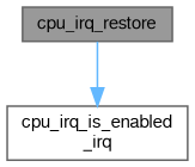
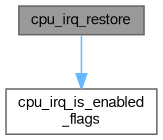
  digraph {
    rankdir=TB
    node [fontname=FreeSans fontsize=10 shape=box style=filled]
    n1 [color=gray40 fillcolor=grey60 fontcolor=black height=0.2 label=cpu_irq_restore width=0.4]
-   n2 [color=grey40 fillcolor=white height=0.2 label="cpu_irq_is_enabled\l_irq" width=0.4]
+   n2 [color=grey40 fillcolor=white height=0.2 label="cpu_irq_is_enabled\l_flags" width=0.4]
    n1 -> n2 [color=steelblue1 fontname=FreeSans fontsize=10 labelfontname=FreeSans labelfontsize=10 style=solid]
  }
